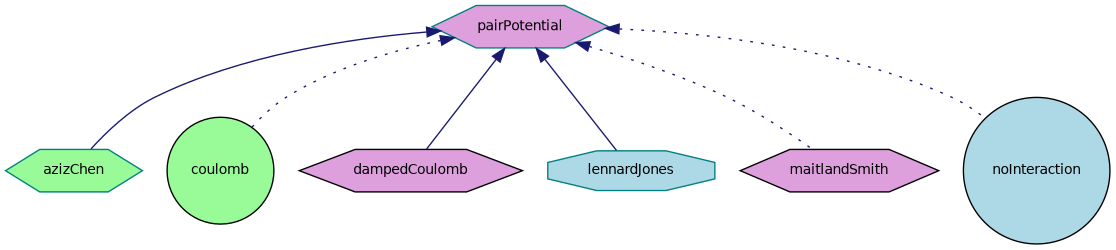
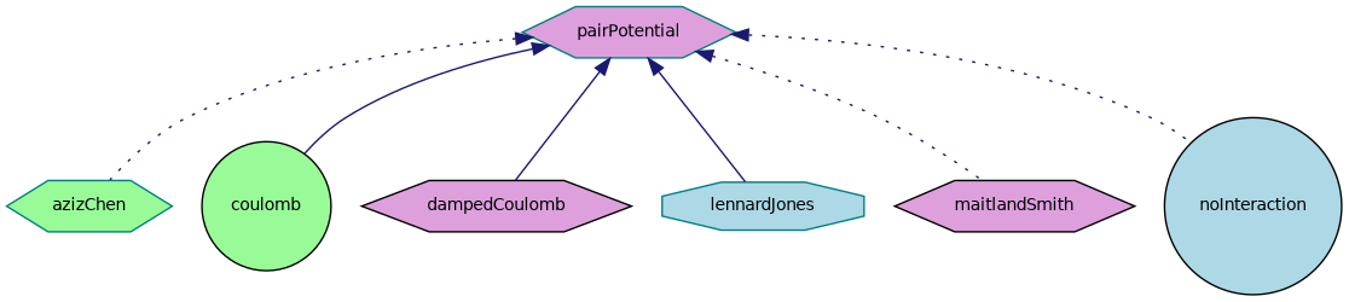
  digraph {
    rankdir=TB
    node [color=black fillcolor=plum fontname=Helvetica fontsize=10 shape=hexagon style=filled]
    edge [color=midnightblue dir=back fontname=Helvetica fontsize=10 labelfontname=Helvetica labelfontsize=10 style=dotted]
    n1 [color=teal height=0.2 label=pairPotential width=0.4]
    n2 [color=teal fillcolor=palegreen height=0.2 label=azizChen width=0.4]
    n3 [fillcolor=palegreen height=0.2 label=coulomb shape=circle width=0.4]
    n4 [height=0.2 label=dampedCoulomb width=0.4]
    n5 [color=teal fillcolor=lightblue height=0.2 label=lennardJones shape=octagon width=0.4]
    n6 [height=0.2 label=maitlandSmith width=0.4]
    n7 [fillcolor=lightblue height=0.2 label=noInteraction shape=circle width=0.4]
-   n1 -> n2 [style=solid]
-   n1 -> n3
+   n1 -> n2
+   n1 -> n3 [style=solid]
    n1 -> n4 [style=solid]
    n1 -> n5 [style=solid]
    n1 -> n6
    n1 -> n7
  }
